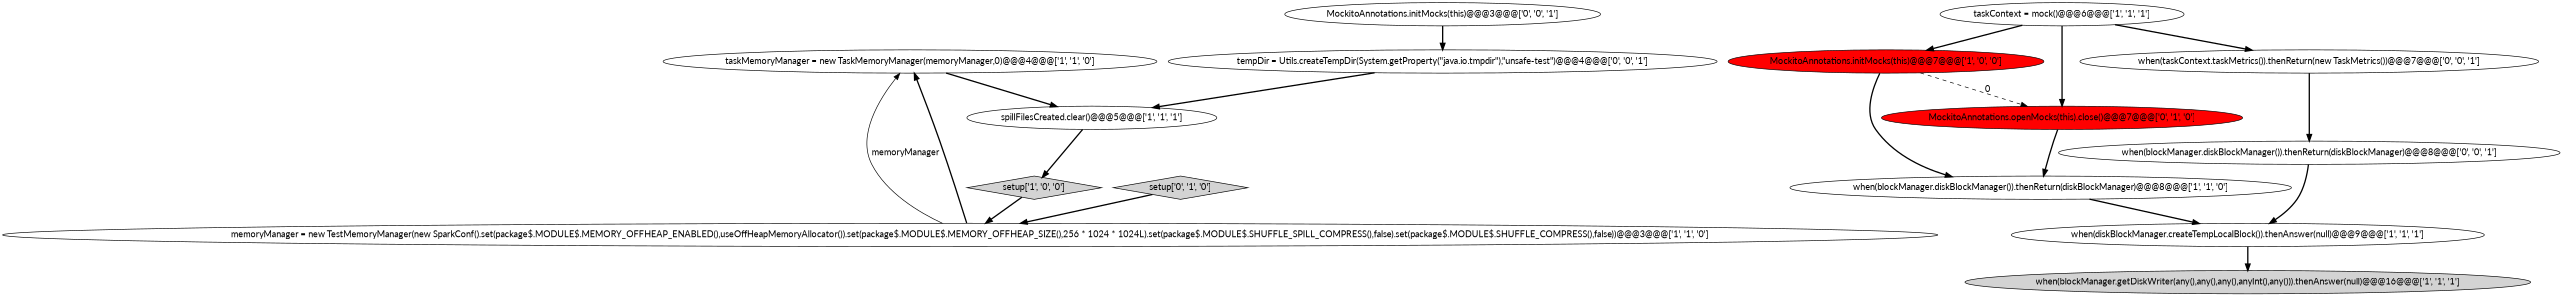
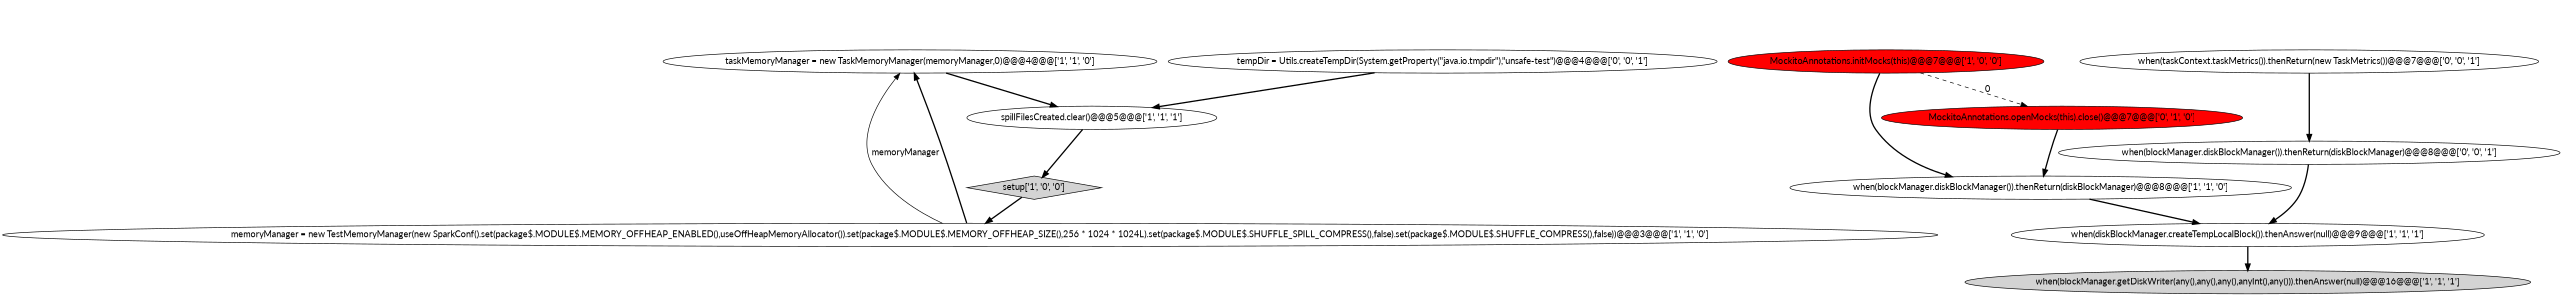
  digraph {
    fontname=Lato
    node [fillcolor=white fontname=Lato shape=ellipse style=filled]
    edge [fontname=Lato style=bold]
    n1 [label="taskMemoryManager = new TaskMemoryManager(memoryManager,0)@@@4@@@['1', '1', '0']"]
    n2 [label="spillFilesCreated.clear()@@@5@@@['1', '1', '1']"]
    n3 [fillcolor=lightgray label="setup['1', '0', '0']" shape=diamond]
    n4 [label="memoryManager = new TestMemoryManager(new SparkConf().set(package$.MODULE$.MEMORY_OFFHEAP_ENABLED(),useOffHeapMemoryAllocator()).set(package$.MODULE$.MEMORY_OFFHEAP_SIZE(),256 * 1024 * 1024L).set(package$.MODULE$.SHUFFLE_SPILL_COMPRESS(),false).set(package$.MODULE$.SHUFFLE_COMPRESS(),false))@@@3@@@['1', '1', '0']"]
    n5 [label="when(blockManager.diskBlockManager()).thenReturn(diskBlockManager)@@@8@@@['0', '0', '1']"]
    n6 [label="when(diskBlockManager.createTempLocalBlock()).thenAnswer(null)@@@9@@@['1', '1', '1']"]
    n7 [fillcolor=lightgray label="when(blockManager.getDiskWriter(any(),any(),any(),anyInt(),any())).thenAnswer(null)@@@16@@@['1', '1', '1']"]
-   n8 [label="taskContext = mock()@@@6@@@['1', '1', '1']"]
    n9 [fillcolor=red label="MockitoAnnotations.initMocks(this)@@@7@@@['1', '0', '0']"]
    n10 [fillcolor=red label="MockitoAnnotations.openMocks(this).close()@@@7@@@['0', '1', '0']"]
    n11 [label="when(taskContext.taskMetrics()).thenReturn(new TaskMetrics())@@@7@@@['0', '0', '1']"]
    n12 [label="tempDir = Utils.createTempDir(System.getProperty(\"java.io.tmpdir\"),\"unsafe-test\")@@@4@@@['0', '0', '1']"]
    n13 [label="when(blockManager.diskBlockManager()).thenReturn(diskBlockManager)@@@8@@@['1', '1', '0']"]
-   n14 [label="MockitoAnnotations.initMocks(this)@@@3@@@['0', '0', '1']"]
-   n15 [fillcolor=lightgray label="setup['0', '1', '0']" shape=diamond]
    n1 -> n2
    n2 -> n3
    n3 -> n4
    n4 -> n1 [label=memoryManager style=solid]
    n4 -> n1
    n5 -> n6
    n6 -> n7
-   n8 -> n9
-   n8 -> n10
-   n8 -> n11
    n9 -> n10 [label=0 style=dashed]
    n9 -> n13
    n10 -> n13
    n11 -> n5
    n12 -> n2
    n13 -> n6
-   n14 -> n12
-   n15 -> n4
  }
